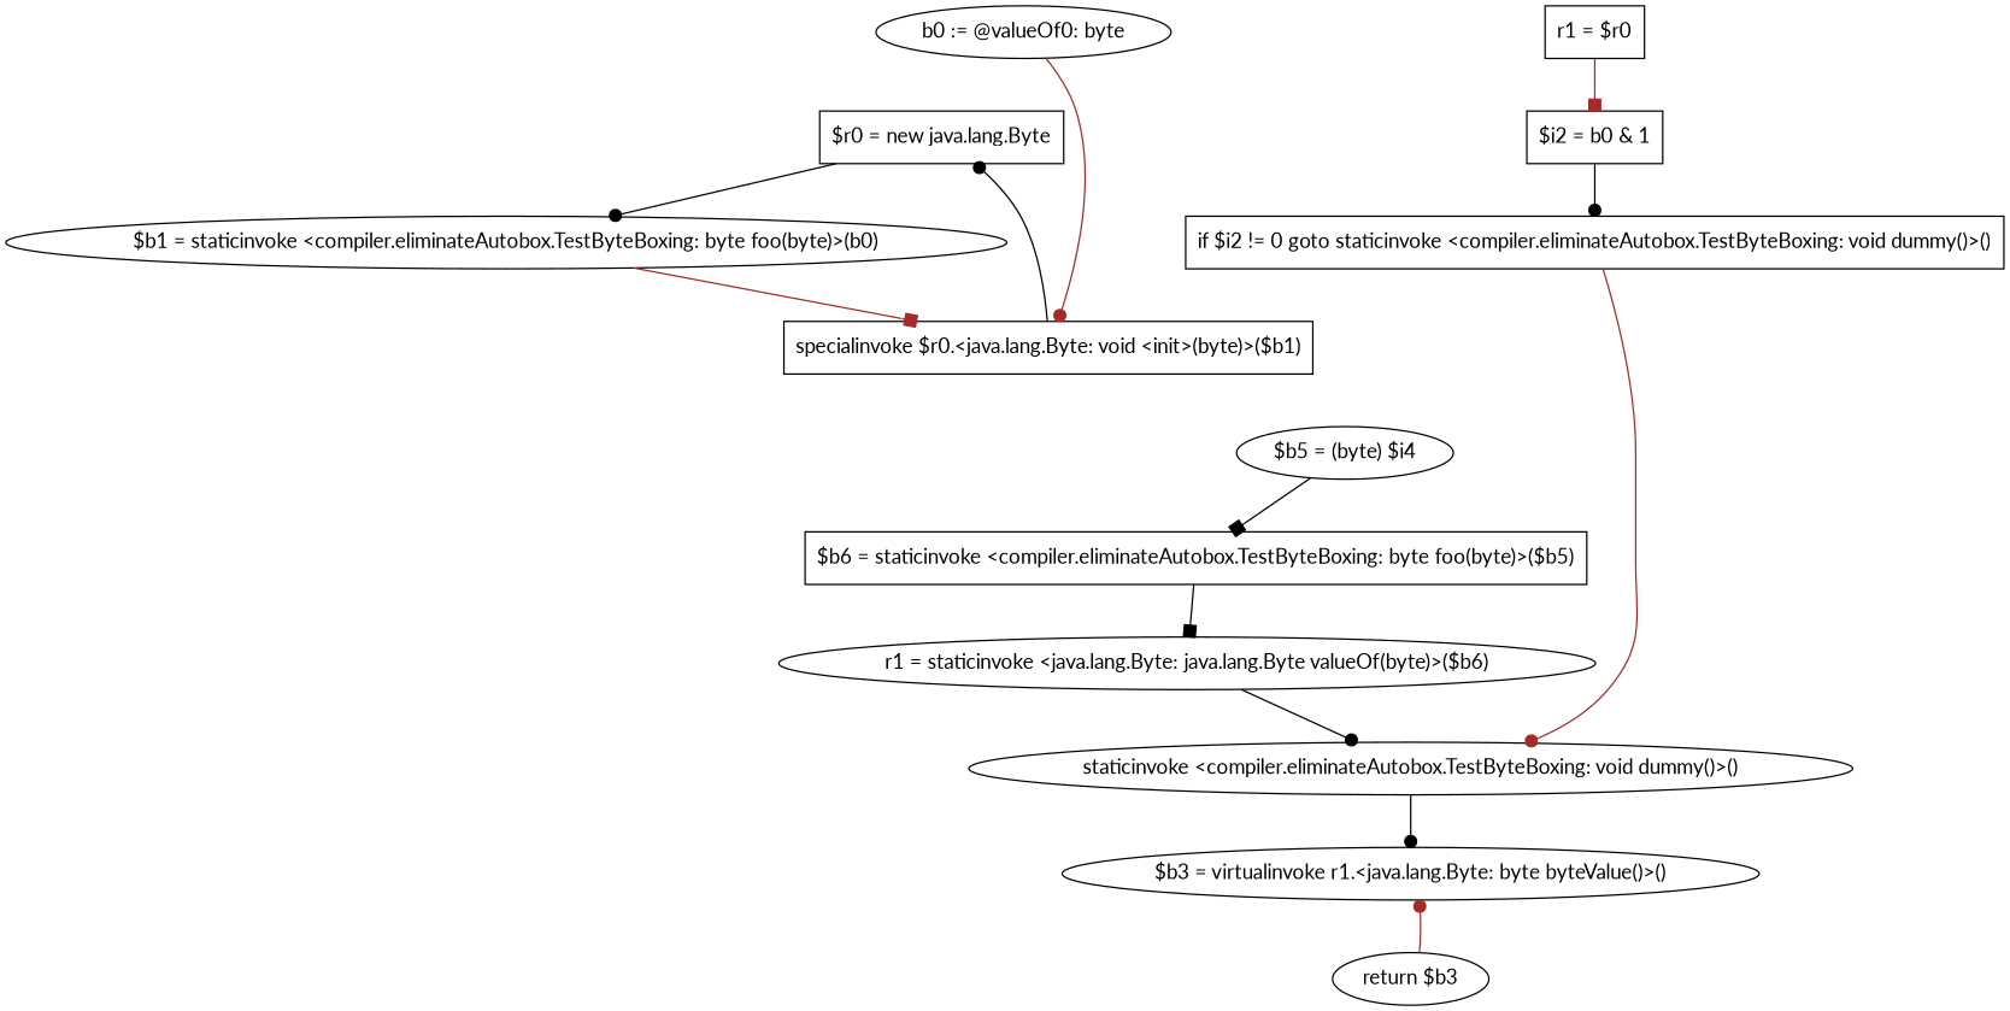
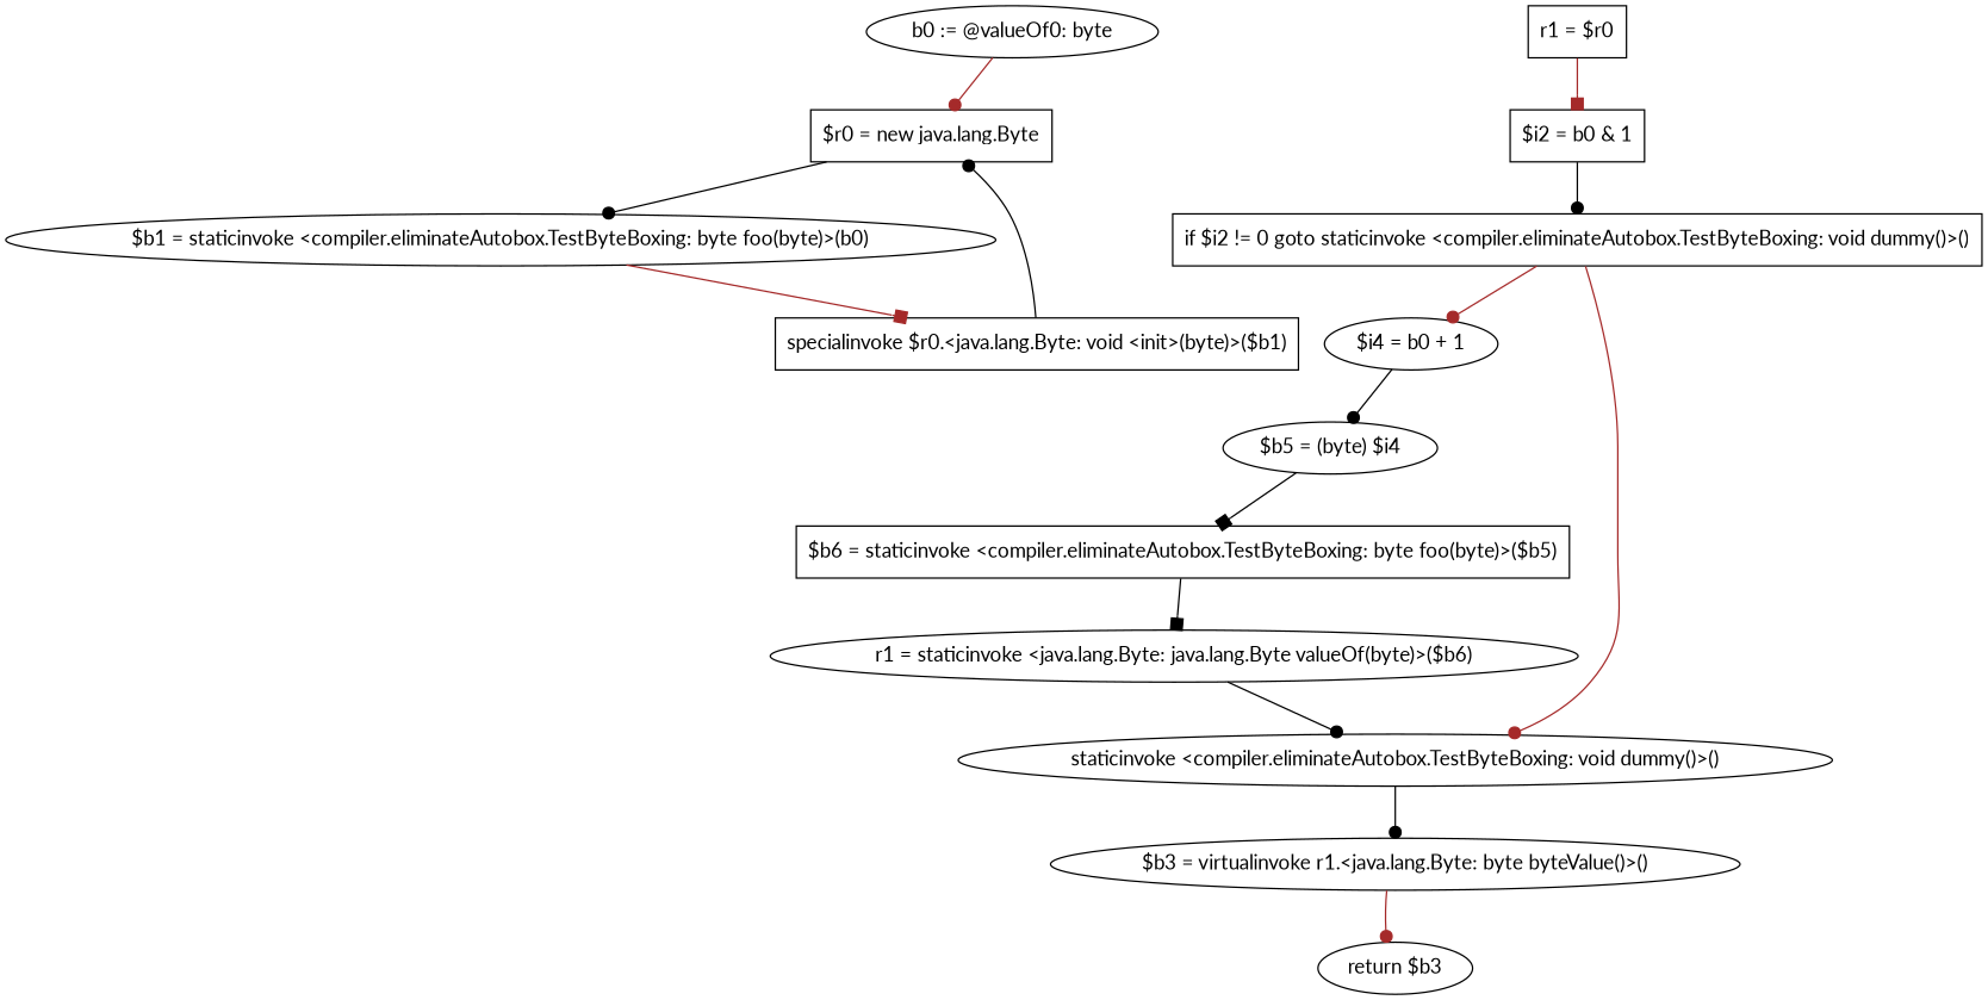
  digraph {
    fontname=Lato
    node [fontname=Lato shape=ellipse]
    edge [arrowhead=dot color=black fontname=Lato]
    n1 [label="b0 := @valueOf0: byte"]
    "$r0 = new java.lang.Byte" [shape=box]
    "$b1 = staticinvoke <compiler.eliminateAutobox.TestByteBoxing: byte foo(byte)>(b0)"
    "specialinvoke $r0.<java.lang.Byte: void <init>(byte)>($b1)" [shape=box]
    "r1 = $r0" [shape=box]
    "$i2 = b0 & 1" [shape=box]
    "if $i2 != 0 goto staticinvoke <compiler.eliminateAutobox.TestByteBoxing: void dummy()>()" [shape=box]
+   "$i4 = b0 + 1"
    "staticinvoke <compiler.eliminateAutobox.TestByteBoxing: void dummy()>()"
    "$b5 = (byte) $i4"
    "$b3 = virtualinvoke r1.<java.lang.Byte: byte byteValue()>()"
    "$b6 = staticinvoke <compiler.eliminateAutobox.TestByteBoxing: byte foo(byte)>($b5)" [shape=box]
    "r1 = staticinvoke <java.lang.Byte: java.lang.Byte valueOf(byte)>($b6)"
    "return $b3"
-   n1 -> "specialinvoke $r0.<java.lang.Byte: void <init>(byte)>($b1)" [color=brown]
+   n1 -> "$r0 = new java.lang.Byte" [color=brown]
    "$r0 = new java.lang.Byte" -> "$b1 = staticinvoke <compiler.eliminateAutobox.TestByteBoxing: byte foo(byte)>(b0)"
    "$b1 = staticinvoke <compiler.eliminateAutobox.TestByteBoxing: byte foo(byte)>(b0)" -> "specialinvoke $r0.<java.lang.Byte: void <init>(byte)>($b1)" [arrowhead=box color=brown]
    "specialinvoke $r0.<java.lang.Byte: void <init>(byte)>($b1)" -> "$r0 = new java.lang.Byte"
    "r1 = $r0" -> "$i2 = b0 & 1" [arrowhead=box color=brown]
    "$i2 = b0 & 1" -> "if $i2 != 0 goto staticinvoke <compiler.eliminateAutobox.TestByteBoxing: void dummy()>()"
+   "if $i2 != 0 goto staticinvoke <compiler.eliminateAutobox.TestByteBoxing: void dummy()>()" -> "$i4 = b0 + 1" [color=brown]
    "if $i2 != 0 goto staticinvoke <compiler.eliminateAutobox.TestByteBoxing: void dummy()>()" -> "staticinvoke <compiler.eliminateAutobox.TestByteBoxing: void dummy()>()" [color=brown]
+   "$i4 = b0 + 1" -> "$b5 = (byte) $i4"
    "staticinvoke <compiler.eliminateAutobox.TestByteBoxing: void dummy()>()" -> "$b3 = virtualinvoke r1.<java.lang.Byte: byte byteValue()>()"
    "$b5 = (byte) $i4" -> "$b6 = staticinvoke <compiler.eliminateAutobox.TestByteBoxing: byte foo(byte)>($b5)" [arrowhead=box]
-   "return $b3" -> "$b3 = virtualinvoke r1.<java.lang.Byte: byte byteValue()>()" [color=brown]
+   "$b3 = virtualinvoke r1.<java.lang.Byte: byte byteValue()>()" -> "return $b3" [color=brown]
    "$b6 = staticinvoke <compiler.eliminateAutobox.TestByteBoxing: byte foo(byte)>($b5)" -> "r1 = staticinvoke <java.lang.Byte: java.lang.Byte valueOf(byte)>($b6)" [arrowhead=box]
    "r1 = staticinvoke <java.lang.Byte: java.lang.Byte valueOf(byte)>($b6)" -> "staticinvoke <compiler.eliminateAutobox.TestByteBoxing: void dummy()>()"
  }
